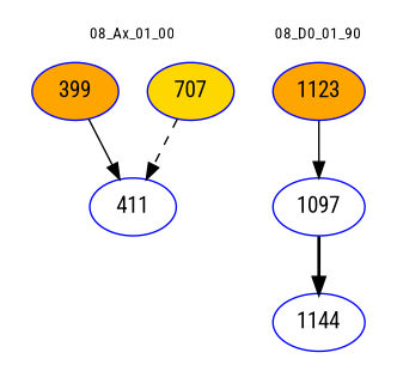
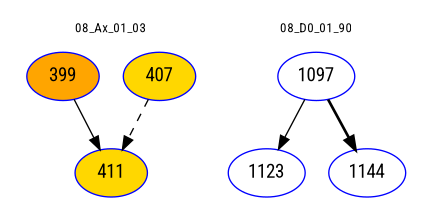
  digraph {
    fontname="Roboto Condensed"
    node [color=blue fillcolor=gold fontname="Roboto Condensed" style=filled]
    edge [color=black fontname="Roboto Condensed" style=solid]
-   n1 [label=707]
+   n1 [label=407]
    n2 [fillcolor=orange label=399]
-   n3 [fillcolor=white label=411]
-   n4 [fillcolor=orange label=1123]
+   n3 [label=411]
+   n4 [fillcolor=white label=1123]
    n5 [fillcolor=white label=1097]
    n6 [fillcolor=white label=1144]
    subgraph cluster_1 {
      color=white
      fontsize=10
-     label="08_Ax_01_00"
+     label="08_Ax_01_03"
      n1
      n2
      n3
    }
    subgraph cluster_2 {
      color=white
      fontsize=10
      label="08_D0_01_90"
      n4
      n5
      n6
    }
    n1 -> n3 [style=dashed]
    n2 -> n3
-   n4 -> n5
+   n5 -> n4
    n5 -> n6 [style=bold]
  }
